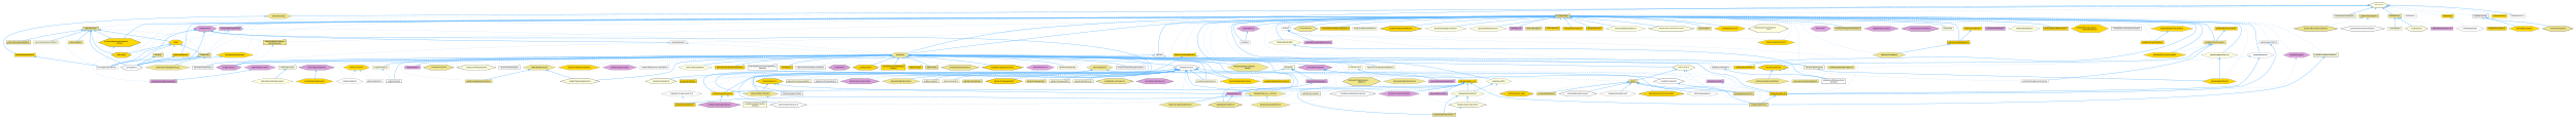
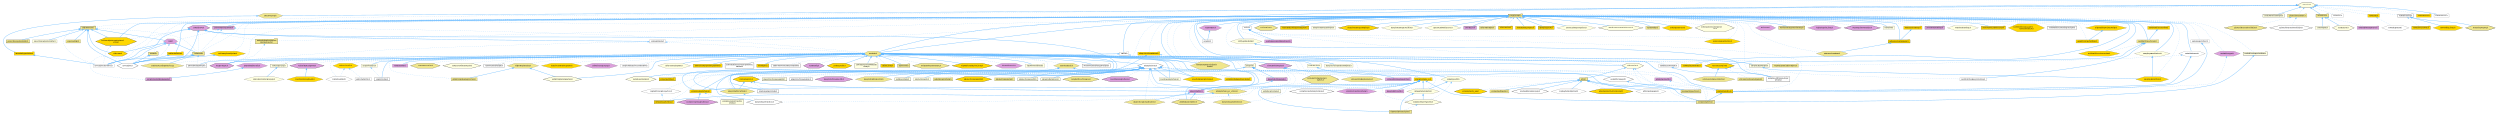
  digraph {
    fontname="Fira Sans"
    node [color=gray40 fillcolor=gold fontname="Fira Sans" fontsize=10 shape=folder style=filled]
    edge [color=steelblue1 dir=back fontname="Fira Sans" fontsize=10 labelfontname=Helvetica labelfontsize=10 style=bold]
    n1 [color=black fillcolor=lightyellow fontcolor=black height=0.2 label="Utf8String.h" shape=hexagon width=0.4]
    n2 [fillcolor=khaki height=0.2 label="AssetData.h" shape=hexagon width=0.4]
    n3 [color=black fillcolor=lightyellow height=0.2 label="CookDeterminismHelper.h" width=0.4]
    n4 [fillcolor=khaki height=0.2 label="EpicRtcVideoCommon.h" width=0.4]
    n5 [color=black fillcolor=khaki height=0.2 label="ObjectResource.h" width=0.4]
    n6 [color=black fillcolor=khaki height=0.2 label="SoftObjectPath.h" width=0.4]
    n7 [color=black fillcolor=khaki height=0.2 label="UnifiedError.h" width=0.4]
    n8 [fillcolor=khaki height=0.2 label="Utf8StrProperty.h" shape=hexagon width=0.4]
    n9 [fillcolor=white height=0.2 label="UtilsString.h" width=0.4]
    n10 [height=0.2 label="VVMNames.h" width=0.4]
    n11 [color=black fillcolor=white height=0.2 label="VVMNativeString.h" width=0.4]
    n12 [height=0.2 label="VVMVerseEnum.h" width=0.4]
    n13 [fillcolor=white height=0.2 label="VVMVerseStruct.h" width=0.4]
    n14 [color=black height=0.2 label="ActorDescContainer.h" shape=hexagon width=0.4]
    n15 [color=black fillcolor=plum height=0.2 label="AnimAssetFindReplace.h" shape=hexagon width=0.4]
    n16 [height=0.2 label="AnimationGraphSchema.h" width=0.4]
    n17 [height=0.2 label="AnimationStateMachineSchema.h" width=0.4]
    n18 [fillcolor=khaki height=0.2 label="AssetDataTagMapSerialization\lDetails.h" shape=hexagon width=0.4]
    n19 [fillcolor=plum height=0.2 label="AssetDataToken.h" width=0.4]
    n20 [color=black fillcolor=lightyellow height=0.2 label="AssetDragDropOp.h" width=0.4]
    n21 [color=black fillcolor=khaki height=0.2 label="AssetReferenceFixer.h" shape=hexagon width=0.4]
    n22 [height=0.2 label="AssetRegistryGenerator.h" width=0.4]
    n23 [fillcolor=lightyellow height=0.2 label="AssetSelection.h" width=0.4]
    n24 [color=black fillcolor=lightyellow height=0.2 label="AssetSourceFilenameCache.h" shape=hexagon width=0.4]
    n25 [fillcolor=khaki height=0.2 label="AssetThumbnail.h" shape=hexagon width=0.4]
    n26 [color=black fillcolor=lightyellow height=0.2 label="SDeleteAssetsDialog.h" shape=hexagon width=0.4]
    n27 [color=black fillcolor=white height=0.2 label="AssetThumbnailWidget.h" width=0.4]
    n28 [color=black fillcolor=plum height=0.2 label="AudioWidgetSubsystem.h" shape=hexagon width=0.4]
    n29 [fillcolor=lightyellow height=0.2 label="BlueprintActionDatabaseRegistrar.h" width=0.4]
    n30 [height=0.2 label="BlueprintAssetNodeSpawner.h" shape=hexagon width=0.4]
    n31 [fillcolor=plum height=0.2 label="CollectionDragDropOp.h" shape=hexagon width=0.4]
    n32 [fillcolor=white height=0.2 label="CompileAllBlueprintsCommandlet.h" width=0.4]
    n33 [fillcolor=plum height=0.2 label="DataTableEditorUtils.h" shape=hexagon width=0.4]
    n34 [color=black fillcolor=white height=0.2 label="EdGraphSchema.h" shape=hexagon width=0.4]
    n35 [color=black fillcolor=khaki height=0.2 label="WidgetBlueprintEditor.h" shape=hexagon width=0.4]
    n36 [color=black height=0.2 label="EngineSharedPCH.h" width=0.4]
    n37 [height=0.2 label="EdGraphSchema_K2.h" width=0.4]
    n38 [fillcolor=lightyellow height=0.2 label="SoundCueGraphSchema.h" width=0.4]
    n39 [height=0.2 label="SoundSubmixGraphSchema.h" shape=hexagon width=0.4]
    n40 [color=black fillcolor=khaki height=0.2 label="Editor.h" width=0.4]
    n41 [height=0.2 label="EditorAnimUtils.h" shape=hexagon width=0.4]
    n42 [fillcolor=white height=0.2 label="SSkeletonWidget.h" shape=hexagon width=0.4]
    n43 [fillcolor=lightyellow height=0.2 label="EditorAssetSubsystem.h" shape=hexagon width=0.4]
    n44 [color=black fillcolor=lightyellow height=0.2 label="EditorEngine.h" shape=hexagon width=0.4]
    n45 [color=black height=0.2 label="ExternalAssetDependencyGatherer.h" width=0.4]
    n46 [color=black fillcolor=white height=0.2 label="ExternalObjectAndActorDependency\lGatherer.h" width=0.4]
    n47 [color=black fillcolor=white height=0.2 label="ExternalPackageHelper.h" width=0.4]
    n48 [color=black height=0.2 label="FileHelpers.h" width=0.4]
    n49 [fillcolor=white height=0.2 label="GameplayCueManager.h" width=0.4]
    n50 [color=black fillcolor=lightyellow height=0.2 label="GameplayTagsManager.h" width=0.4]
    n51 [color=black fillcolor=white height=0.2 label="GatherTextFromAssetsCommandlet.h" width=0.4]
    n52 [color=black fillcolor=plum height=0.2 label="IAssetFamily.h" shape=hexagon width=0.4]
    n53 [color=black height=0.2 label="LandscapeUtils.h" shape=hexagon width=0.4]
-   n54 [color=black height=0.2 label="LevelSequenceShotMetaData\lLibrary.h" width=0.4]
+   n54 [color=black fillcolor=lightyellow height=0.2 label="LevelSequenceShotMetaData\lLibrary.h" width=0.4]
    n55 [color=black fillcolor=plum height=0.2 label="NoExportTypes.h" shape=hexagon width=0.4]
    n56 [color=black height=0.2 label="ObjectLibrary.h" width=0.4]
    n57 [color=black fillcolor=khaki height=0.2 label="ObjectTools.h" width=0.4]
    n58 [fillcolor=khaki height=0.2 label="PropertyCustomizationHelpers.h" width=0.4]
    n59 [color=black fillcolor=khaki height=0.2 label="ReimportFbxSceneFactory.h" shape=hexagon width=0.4]
    n60 [color=black height=0.2 label="RigVMEditorBlueprintLibrary.h" shape=hexagon width=0.4]
    n61 [fillcolor=plum height=0.2 label="RigVMEditorTools.h" shape=hexagon width=0.4]
    n62 [fillcolor=lightyellow height=0.2 label="RigVMTreeToolkitTask.h" width=0.4]
    n63 [color=black fillcolor=white height=0.2 label="SGraphPinClass.h" width=0.4]
    n64 [fillcolor=lightyellow height=0.2 label="SGraphPinObject.h" width=0.4]
    n65 [fillcolor=khaki height=0.2 label="SoundWaveLoadingBehavior.cpp" shape=hexagon width=0.4]
    n66 [color=black fillcolor=white height=0.2 label="VPAssetThumbnailWrapperWidget.h" width=0.4]
    n67 [fillcolor=khaki height=0.2 label="WidgetTemplateBlueprintClass.h" width=0.4]
    n68 [fillcolor=khaki height=0.2 label="WidgetTemplateClass.h" shape=hexagon width=0.4]
    n69 [color=black fillcolor=lightyellow height=0.2 label="WidgetTemplateImageClass.h" shape=hexagon width=0.4]
    n70 [color=black fillcolor=white height=0.2 label="EpicRtcVideoDecoderInitializer.h" shape=hexagon width=0.4]
    n71 [color=black fillcolor=khaki height=0.2 label="EpicRtcVideoEncoderInitializer.h" shape=hexagon width=0.4]
    n72 [color=black height=0.2 label="ArchiveUObjectFromStructured\lArchive.h" shape=hexagon width=0.4]
    n73 [fillcolor=white height=0.2 label="CoreUObjectSharedPCH.h" width=0.4]
    n74 [fillcolor=khaki height=0.2 label="AsyncLoading2.h" width=0.4]
    n75 [color=black fillcolor=white height=0.2 label="CoreUObject.h" shape=hexagon width=0.4]
    n76 [color=black fillcolor=khaki height=0.2 label="JsonArchiveInputFormatter.h" width=0.4]
    n77 [fillcolor=lightyellow height=0.2 label="JsonArchiveOutputFormatter.h" width=0.4]
-   n78 [height=0.2 label="Linker.h" shape=hexagon width=0.4]
+   n78 [fillcolor=plum height=0.2 label="Linker.h" shape=hexagon width=0.4]
    n79 [color=black fillcolor=khaki height=0.2 label="LinkerLoad.h" width=0.4]
    n80 [color=black height=0.2 label="LinkerSave.h" shape=hexagon width=0.4]
    n81 [fillcolor=plum height=0.2 label="BlueprintEditor.h" width=0.4]
    n82 [fillcolor=khaki height=0.2 label="BlueprintEditorSettings.h" shape=hexagon width=0.4]
    n83 [color=black fillcolor=white height=0.2 label="GameplayAbilitiesDeveloper\lSettings.h" width=0.4]
    n84 [height=0.2 label="GameplayTagsSettings.h" shape=hexagon width=0.4]
    n85 [fillcolor=white height=0.2 label="AISystem.h" width=0.4]
    n86 [fillcolor=plum height=0.2 label="AISystemBase.h" shape=hexagon width=0.4]
    n87 [fillcolor=white height=0.2 label="ARFilter.h" width=0.4]
    n88 [fillcolor=lightyellow height=0.2 label="AbilitySystemGlobals.h" shape=hexagon width=0.4]
    n89 [height=0.2 label="ArchiveReplaceObjectRef.h" shape=hexagon width=0.4]
    n90 [fillcolor=white height=0.2 label="AssetBundleData.h" width=0.4]
    n91 [color=black fillcolor=khaki height=0.2 label="AudioSettings.h" shape=hexagon width=0.4]
    n92 [color=black height=0.2 label="AutomatedLevelSequenceCapture.h" width=0.4]
    n93 [color=black fillcolor=lightyellow height=0.2 label="Blueprint.h" width=0.4]
    n94 [color=black fillcolor=plum height=0.2 label="BlueprintEditorModule.h" width=0.4]
    n95 [height=0.2 label="BlueprintActionDatabase.h" width=0.4]
    n96 [fillcolor=lightyellow height=0.2 label="BlueprintNamespaceHelper.h" width=0.4]
    n97 [color=black height=0.2 label="BlueprintNamespaceRegistry.h" shape=hexagon width=0.4]
    n98 [fillcolor=lightyellow height=0.2 label="BlueprintNamespaceUtilities.h" shape=hexagon width=0.4]
    n99 [fillcolor=lightyellow height=0.2 label="CaptureCardMediaSource.h" shape=hexagon width=0.4]
    n100 [color=black fillcolor=plum height=0.2 label="CookTagList.h" width=0.4]
    n101 [color=black fillcolor=khaki height=0.2 label="CoreNet.h" width=0.4]
    n102 [fillcolor=khaki height=0.2 label="EditorPathHelper.h" width=0.4]
    n103 [color=black height=0.2 label="EditorSettings.h" width=0.4]
    n104 [fillcolor=white height=0.2 label="Engine.h" width=0.4]
    n105 [fillcolor=plum height=0.2 label="LevelSequenceBindingReference.h" width=0.4]
    n106 [height=0.2 label="MovieSceneEventSection.h" shape=hexagon width=0.4]
    n107 [height=0.2 label="FbxTextureImportData.h" width=0.4]
    n108 [fillcolor=white height=0.2 label="GameViewportClient.h" width=0.4]
    n109 [color=black height=0.2 label="GameplayCueSet.h" width=0.4]
    n110 [fillcolor=lightyellow height=0.2 label="GameplayTagRedirectors.h" shape=hexagon width=0.4]
    n111 [fillcolor=lightyellow height=0.2 label="GroomCacheImportOptions.h" shape=hexagon width=0.4]
    n112 [color=black fillcolor=lightyellow height=0.2 label="IMovieSceneCustomClockSource.h" shape=hexagon width=0.4]
    n113 [fillcolor=khaki height=0.2 label="InputSettings.h" width=0.4]
    n114 [color=black fillcolor=lightyellow height=0.2 label="LevelEditorViewportSettings.h" width=0.4]
    n115 [height=0.2 label="LevelSequenceActor.h" shape=hexagon width=0.4]
    n116 [color=black fillcolor=lightyellow height=0.2 label="LevelSequenceAnimSequence\lLink.h" shape=hexagon width=0.4]
    n117 [color=black fillcolor=plum height=0.2 label="LinkerInstancingContext.h" width=0.4]
    n118 [fillcolor=white height=0.2 label="MaterialInterface.h" shape=hexagon width=0.4]
    n119 [fillcolor=khaki height=0.2 label="MetasoundAssetBase.h" shape=hexagon width=0.4]
    n120 [height=0.2 label="MetasoundAssetKey.h" width=0.4]
    n121 [color=black height=0.2 label="MetasoundAssetManager.h" width=0.4]
    n122 [fillcolor=plum height=0.2 label="MovieScene.h" shape=hexagon width=0.4]
    n123 [color=black fillcolor=khaki height=0.2 label="MovieSceneSequenceHierarchy.h" width=0.4]
    n124 [fillcolor=plum height=0.2 label="NavigationTypes.h" shape=hexagon width=0.4]
    n125 [fillcolor=plum height=0.2 label="PluginBlueprintLibrary.h" shape=hexagon width=0.4]
    n126 [color=black fillcolor=plum height=0.2 label="PropertyEditorTestObject.h" shape=hexagon width=0.4]
    n127 [height=0.2 label="RedirectCollector.h" width=0.4]
    n128 [fillcolor=lightyellow height=0.2 label="RigVMTypeUtils.h" shape=hexagon width=0.4]
    n129 [color=black fillcolor=plum height=0.2 label="SoftObjectPtr.h" shape=hexagon width=0.4]
    n130 [color=black fillcolor=khaki height=0.2 label="TestUndeclaredScriptStruct\lObjectReferences.h" width=0.4]
    n131 [fillcolor=lightyellow height=0.2 label="TraitWriter.h" width=0.4]
    n132 [height=0.2 label="UMGEditorProjectSettings.h" width=0.4]
    n133 [color=black fillcolor=plum height=0.2 label="UserInterfaceSettings.h" width=0.4]
    n134 [fillcolor=lightyellow height=0.2 label="VPBookmarkSettings.h" shape=hexagon width=0.4]
    n135 [color=black height=0.2 label="WarnIfAssetsLoadedInScope.h" width=0.4]
    n136 [height=0.2 label="WidgetEditingProjectSettings.h" shape=hexagon width=0.4]
    n137 [fillcolor=khaki height=0.2 label="WorldPartitionActorDesc.h" width=0.4]
    n138 [height=0.2 label="WorldPartitionActorDescView.h" shape=hexagon width=0.4]
    n139 [height=0.2 label="WorldPartitionActorFilter.h" width=0.4]
    n140 [height=0.2 label="WorldPartitionDataLayerTo\lAssetCommandLet.h" shape=hexagon width=0.4]
    n141 [color=black fillcolor=white height=0.2 label="WorldPartitionStreamingDescriptor.h" width=0.4]
    n142 [fillcolor=lightyellow height=0.2 label="CoreDelegates.h" width=0.4]
    n143 [color=black fillcolor=lightyellow height=0.2 label="IoStatusError.h" shape=hexagon width=0.4]
    n144 [fillcolor=plum height=0.2 label="StreamableManagerError.h" width=0.4]
    n145 [height=0.2 label="GeneratedCppIncludes.h" width=0.4]
    n146 [fillcolor=white height=0.2 label="VVMPackageName.h" shape=hexagon width=0.4]
    n147 [color=black height=0.2 label="VVMNativeConverter.h" width=0.4]
    n148 [height=0.2 label="VVMProfilingLibrary.h" shape=hexagon width=0.4]
    n149 [color=black fillcolor=khaki height=0.2 label="VerseStringProperty.h" shape=hexagon width=0.4]
    n150 [fillcolor=khaki height=0.2 label="ActorDescContainerCollection.h" shape=hexagon width=0.4]
    n151 [fillcolor=khaki height=0.2 label="ActorDescContainerSubsystem.h" width=0.4]
    n152 [fillcolor=white height=0.2 label="WorldPartitionBlueprintLibrary.h" width=0.4]
    n153 [fillcolor=khaki height=0.2 label="AnimAssetFindReplaceCurves.h" shape=hexagon width=0.4]
    n154 [fillcolor=plum height=0.2 label="AnimAssetFindReplaceNotifies.h" width=0.4]
    n155 [color=black fillcolor=khaki height=0.2 label="AnimAssetFindReplaceSync\lMarkers.h" shape=hexagon width=0.4]
    n156 [color=black fillcolor=lightyellow height=0.2 label="AnimationCustomTransition\lSchema.h" width=0.4]
    n157 [color=black fillcolor=plum height=0.2 label="AnimationStateGraphSchema.h" shape=hexagon width=0.4]
    n158 [fillcolor=lightyellow height=0.2 label="ExternalContentDragDropOp.h" shape=hexagon width=0.4]
    n159 [color=black fillcolor=white height=0.2 label="LevelEditorViewport.h" shape=hexagon width=0.4]
    n160 [color=black height=0.2 label="IPropertyUtilities.h" width=0.4]
    n161 [color=black fillcolor=khaki height=0.2 label="UnrealEdSharedPCH.h" width=0.4]
    n162 [height=0.2 label="SoundSubmixGraphNode.h" shape=hexagon width=0.4]
    n163 [color=black fillcolor=plum height=0.2 label="SGraphPinDataTableRowName.h" width=0.4]
    n164 [color=black fillcolor=lightyellow height=0.2 label="BlueprintActionMenuBuilder.h" width=0.4]
    n165 [color=black fillcolor=white height=0.2 label="BlueprintActionMenuItem.h" width=0.4]
    n166 [color=black fillcolor=plum height=0.2 label="BlueprintActionMenuUtils.h" shape=hexagon width=0.4]
    n167 [fillcolor=khaki height=0.2 label="BlueprintDragDropMenuItem.h" shape=hexagon width=0.4]
    n168 [fillcolor=khaki height=0.2 label="BlueprintPaletteFavorites.h" shape=hexagon width=0.4]
    n169 [color=black fillcolor=lightyellow height=0.2 label="DataflowSchema.h" width=0.4]
    n170 [fillcolor=plum height=0.2 label="EdGraphNodeUtils.h" width=0.4]
    n171 [fillcolor=khaki height=0.2 label="EdGraphSchema_K2_Actions.h" shape=hexagon width=0.4]
    n172 [color=black height=0.2 label="RigVMEdGraphSchema.h" width=0.4]
    n173 [color=black height=0.2 label="FindInBlueprints.h" shape=hexagon width=0.4]
    n174 [color=black fillcolor=white height=0.2 label="ImaginaryBlueprintData.h" width=0.4]
    n175 [fillcolor=lightyellow height=0.2 label="GraphActionNode.h" width=0.4]
    n176 [fillcolor=white height=0.2 label="GraphEditorDragDropAction.h" shape=hexagon width=0.4]
    n177 [fillcolor=khaki height=0.2 label="MaterialGraphSchema.h" width=0.4]
    n178 [color=black height=0.2 label="RigVMActionMenuBuilder.h" shape=hexagon width=0.4]
    n179 [fillcolor=khaki height=0.2 label="RigVMActionMenuItem.h" width=0.4]
    n180 [color=black fillcolor=lightyellow height=0.2 label="RigVMActionMenuUtils.h" width=0.4]
    n181 [color=black fillcolor=lightyellow height=0.2 label="RigVMFindReferences.h" width=0.4]
    n182 [color=black fillcolor=khaki height=0.2 label="SGraphEditorActionMenu.h" shape=hexagon width=0.4]
    n183 [color=black fillcolor=plum height=0.2 label="SoundClassGraphSchema.h" shape=hexagon width=0.4]
    n184 [color=black fillcolor=white height=0.2 label="AnimationConduitGraphSchema.h" shape=hexagon width=0.4]
    n185 [fillcolor=plum height=0.2 label="AnimationTransitionSchema.h" shape=hexagon width=0.4]
    n186 [fillcolor=plum height=0.2 label="BlueprintEditorUtils.h" width=0.4]
    n187 [fillcolor=khaki height=0.2 label="BlueprintGraphDefinitions.h" shape=hexagon width=0.4]
    n188 [color=black fillcolor=white height=0.2 label="BlueprintTypePromotion.h" shape=hexagon width=0.4]
    n189 [color=black fillcolor=lightyellow height=0.2 label="RigVMDeveloperTypeUtils.h" shape=hexagon width=0.4]
    n190 [color=black fillcolor=khaki height=0.2 label="RigVMVariableDescription.h" width=0.4]
    n191 [fillcolor=lightyellow height=0.2 label="RigVMExternalVariable.h" shape=hexagon width=0.4]
    n192 [color=black fillcolor=lightyellow height=0.2 label="WidgetGraphSchema.h" width=0.4]
    n193 [color=black fillcolor=khaki height=0.2 label="BookMarkTypeActions.h" width=0.4]
    n194 [color=black height=0.2 label="AnimGraphNode_Base.h" shape=hexagon width=0.4]
    n195 [fillcolor=khaki height=0.2 label="AnimNodeEditModes.h" width=0.4]
    n196 [color=black fillcolor=white height=0.2 label="BrushBuilderDragDropOp.h" shape=hexagon width=0.4]
    n197 [fillcolor=white height=0.2 label="DisplayClusterObjectRef.h" shape=hexagon width=0.4]
    n198 [color=black height=0.2 label="EdModeInteractiveToolsContext.h" shape=hexagon width=0.4]
    n199 [fillcolor=white height=0.2 label="EditorModeManager.h" shape=hexagon width=0.4]
    n200 [fillcolor=white height=0.2 label="MediaTrackEditor.h" width=0.4]
    n1 -> n2
    n1 -> n3
    n1 -> n4 [style=dashed]
    n1 -> n5 [style=dashed]
    n1 -> n6 [style=dashed]
    n1 -> n7
    n1 -> n8
    n1 -> n9 [style=dashed]
    n1 -> n10 [style=dashed]
    n1 -> n11 [style=dashed]
    n1 -> n12 [style=dashed]
    n1 -> n13
    n2 -> n14 [style=dashed]
    n2 -> n15
    n2 -> n16
    n2 -> n17 [style=dashed]
    n2 -> n18
    n2 -> n19
    n2 -> n20 [style=dashed]
    n2 -> n21 [style=dashed]
    n2 -> n22 [style=dashed]
    n2 -> n23
    n2 -> n24 [style=dashed]
    n2 -> n25 [style=dashed]
    n2 -> n26 [style=dashed]
    n2 -> n27 [style=dashed]
    n2 -> n28 [style=dashed]
    n2 -> n29
    n2 -> n30 [style=dashed]
    n2 -> n31 [style=dashed]
    n2 -> n32 [style=dashed]
    n2 -> n33 [style=dashed]
    n2 -> n34
    n2 -> n35
    n2 -> n36
    n2 -> n37 [style=dashed]
    n2 -> n38
    n2 -> n39
    n2 -> n40 [style=dashed]
    n2 -> n41 [style=dashed]
    n2 -> n42 [style=dashed]
    n2 -> n43
    n2 -> n44
    n2 -> n45
    n2 -> n46 [style=dashed]
    n2 -> n47
    n2 -> n48
    n2 -> n49 [style=dashed]
    n2 -> n50
    n2 -> n51 [style=dashed]
    n2 -> n52 [style=dashed]
    n2 -> n53
    n2 -> n54
    n2 -> n55
    n2 -> n56 [style=dashed]
    n2 -> n57
    n2 -> n58 [style=dashed]
    n2 -> n59 [style=dashed]
    n2 -> n60
    n2 -> n61 [style=dashed]
    n2 -> n62
    n2 -> n63
    n2 -> n64
    n2 -> n65 [style=dashed]
    n2 -> n66
    n2 -> n67 [style=dashed]
    n2 -> n68 [style=dashed]
    n2 -> n69
    n4 -> n70 [style=dashed]
    n4 -> n71 [style=dashed]
    n5 -> n72
    n5 -> n73 [style=dashed]
    n5 -> n74
    n5 -> n75
    n5 -> n76
    n5 -> n77
    n5 -> n78
    n5 -> n79 [style=dashed]
    n5 -> n80
    n6 -> n2
    n6 -> n22
    n6 -> n37 [style=dashed]
    n6 -> n49 [style=dashed]
    n6 -> n55 [style=dashed]
    n6 -> n72
    n6 -> n79 [style=dashed]
    n6 -> n80 [style=dashed]
    n6 -> n81
    n6 -> n82 [style=dashed]
    n6 -> n83 [style=dashed]
    n6 -> n84 [style=dashed]
    n6 -> n85
    n6 -> n86
    n6 -> n87
    n6 -> n88
    n6 -> n89 [style=dashed]
    n6 -> n90 [style=dashed]
    n6 -> n91
    n6 -> n92
    n6 -> n93 [style=dashed]
    n6 -> n94 [style=dashed]
    n6 -> n95 [style=dashed]
    n6 -> n96 [style=dashed]
    n6 -> n97
    n6 -> n98
    n6 -> n99
    n6 -> n100
    n6 -> n101 [style=dashed]
    n6 -> n102 [style=dashed]
    n6 -> n103 [style=dashed]
    n6 -> n104
    n6 -> n105 [style=dashed]
    n6 -> n106 [style=dashed]
    n6 -> n107
    n6 -> n108 [style=dashed]
    n6 -> n109
    n6 -> n110
    n6 -> n111
    n6 -> n112
    n6 -> n113
    n6 -> n114 [style=dashed]
    n6 -> n115
    n6 -> n116 [style=dashed]
    n6 -> n117
    n6 -> n118
    n6 -> n119 [style=dashed]
    n6 -> n120 [style=dashed]
    n6 -> n121
    n6 -> n122 [style=dashed]
    n6 -> n123
    n6 -> n124 [style=dashed]
    n6 -> n125 [style=dashed]
    n6 -> n126 [style=dashed]
    n6 -> n127
    n6 -> n128
    n6 -> n129
    n6 -> n130 [style=dashed]
    n6 -> n131
    n6 -> n132 [style=dashed]
    n6 -> n133 [style=dashed]
    n6 -> n134 [style=dashed]
    n6 -> n135
    n6 -> n136 [style=dashed]
    n6 -> n137
    n6 -> n138
    n6 -> n139 [style=dashed]
    n6 -> n140 [style=dashed]
    n6 -> n141 [style=dashed]
    n7 -> n142
    n7 -> n143
    n7 -> n144 [style=dashed]
    n8 -> n145
    n10 -> n146 [style=dashed]
    n11 -> n147 [style=dashed]
    n11 -> n148
    n11 -> n149
    n14 -> n150
    n14 -> n151 [style=dashed]
    n14 -> n152 [style=dashed]
    n15 -> n153 [style=dashed]
    n15 -> n154
    n15 -> n155 [style=dashed]
    n16 -> n156 [style=dashed]
    n16 -> n157
    n20 -> n158
    n23 -> n159
    n25 -> n26
    n25 -> n160 [style=dashed]
    n25 -> n161
    n28 -> n162
    n33 -> n163
    n34 -> n16
    n34 -> n17 [style=dashed]
    n34 -> n36 [style=dashed]
    n34 -> n37 [style=dashed]
    n34 -> n38
    n34 -> n39
    n34 -> n81 [style=dashed]
    n34 -> n164 [style=dashed]
    n34 -> n165 [style=dashed]
    n34 -> n166 [style=dashed]
    n34 -> n167 [style=dashed]
    n34 -> n168
    n34 -> n169
    n34 -> n170 [style=dashed]
    n34 -> n171
    n34 -> n172 [style=dashed]
    n34 -> n173 [style=dashed]
    n34 -> n174
    n34 -> n175
    n34 -> n176 [style=dashed]
    n34 -> n177 [style=dashed]
    n34 -> n178
    n34 -> n179 [style=dashed]
    n34 -> n180
    n34 -> n181
    n34 -> n182 [style=dashed]
    n34 -> n183 [style=dashed]
    n36 -> n161
    n37 -> n16
    n37 -> n161
    n37 -> n171 [style=dashed]
    n37 -> n184 [style=dashed]
    n37 -> n185
    n37 -> n186
    n37 -> n187 [style=dashed]
    n37 -> n188 [style=dashed]
    n37 -> n189 [style=dashed]
    n37 -> n190
    n37 -> n191
    n37 -> n192 [style=dashed]
    n40 -> n161 [style=dashed]
    n40 -> n193
    n40 -> n194 [style=dashed]
    n40 -> n195
    n40 -> n196
    n40 -> n197
    n40 -> n198 [style=dashed]
    n40 -> n199
    n41 -> n42 [style=dashed]
    n41 -> n200 [style=dashed]
    n44 -> n40
    n44 -> n161 [style=dashed]
    n44 -> n193 [style=dashed]
    n49 -> n83
    n50 -> n84
    n64 -> n63 [style=dashed]
    n68 -> n67
    n68 -> n69
    n72 -> n73 [style=dashed]
    n78 -> n73
    n78 -> n75 [style=dashed]
    n78 -> n79
    n78 -> n80
    n79 -> n47 [style=dashed]
    n79 -> n65
    n79 -> n73
    n79 -> n75
    n81 -> n35
    n81 -> n167
    n82 -> n188 [style=dashed]
    n86 -> n85
    n87 -> n55
    n87 -> n161 [style=dashed]
    n88 -> n83
    n89 -> n75
    n90 -> n2 [style=dashed]
    n90 -> n55 [style=dashed]
    n93 -> n36 [style=dashed]
    n93 -> n81 [style=dashed]
    n93 -> n82
    n93 -> n94
    n93 -> n171 [style=dashed]
    n93 -> n186 [style=dashed]
    n94 -> n81
    n95 -> n29 [style=dashed]
    n95 -> n188
    n101 -> n73 [style=dashed]
    n101 -> n75
    n104 -> n36 [style=dashed]
    n104 -> n44 [style=dashed]
    n104 -> n105
    n104 -> n106 [style=dashed]
    n108 -> n36
    n110 -> n84
    n114 -> n161
    n117 -> n2 [style=dashed]
    n117 -> n78 [style=dashed]
    n117 -> n79 [style=dashed]
    n118 -> n36
    n118 -> n58 [style=dashed]
    n120 -> n121
    n121 -> n119
    n124 -> n36 [style=dashed]
    n127 -> n75
    n128 -> n189 [style=dashed]
    n128 -> n191
    n129 -> n72 [style=dashed]
    n129 -> n73
    n129 -> n75
    n129 -> n79 [style=dashed]
    n129 -> n82
    n129 -> n90
    n129 -> n130 [style=dashed]
    n129 -> n163 [style=dashed]
    n130 -> n55 [style=dashed]
    n136 -> n132
    n137 -> n14
    n137 -> n138 [style=dashed]
    n137 -> n152
    n139 -> n137
    n145 -> n73
    n159 -> n193
    n170 -> n36 [style=dashed]
    n171 -> n172
    n171 -> n187 [style=dashed]
    n173 -> n81
    n173 -> n82
    n173 -> n174 [style=dashed]
    n176 -> n172 [style=dashed]
    n189 -> n190 [style=dashed]
    n191 -> n189
    n191 -> n190
  }
